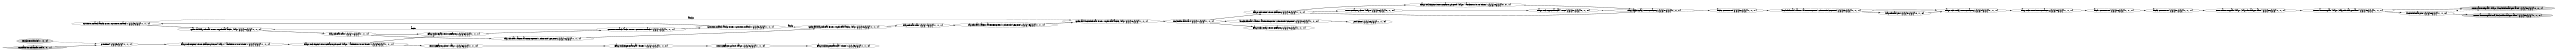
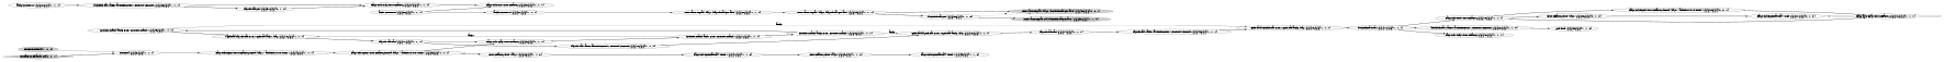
  digraph {
    rankdir=LR
    node [fillcolor=white shape=ellipse style=filled]
    edge [style=bold]
    n1 [label="EasyMock.replay(resourceFactory)@@@21@@@['1', '1', '1']" shape=diamond]
    n2 [label="latch2.countDown()@@@22@@@['1', '1', '1']"]
    n3 [label="blockedThread.waitForValueToBeGotten(1,TimeUnit.SECONDS)@@@23@@@['1', '1', '1']"]
    n4 [label="resourceFactory.close(\"billy0\")@@@26@@@['0', '1', '0']"]
    n5 [label="EasyMock.expectLastCall().once()@@@27@@@['0', '1', '0']"]
    n6 [label="latch3.countDown()@@@27@@@['1', '1', '1']"]
    n7 [label="Assert.assertEquals(\"billy1\",billy1Thread.getValue())@@@28@@@['1', '1', '1']"]
    n8 [label="Assert.assertEquals(\"billy0\",billy0Thread.getValue())@@@29@@@['1', '1', '1']"]
    n9 [fillcolor=lightgray label="Assert.assertEquals(\"billy0\",blockedThread.getValue())@@@30@@@['0', '0', '1']"]
    n10 [label="blockedThread.join()@@@38@@@['1', '1', '0']"]
    n11 [label="EasyMock.reset(resourceFactory)@@@19@@@['1', '1', '1']"]
    n12 [label="EasyMock.expect(resourceFactory.isGood(\"billy0\")).andReturn(true).times(1)@@@20@@@['0', '0', '1']"]
    n13 [label="CountDownLatch latch1 = new CountDownLatch(1)@@@7@@@['1', '1', '1']"]
    n14 [label="MyThread billy1Thread = new MyThread(latch1,\"billy\")@@@10@@@['1', '1', '1']"]
    n15 [label="CountDownLatch latch2 = new CountDownLatch(1)@@@8@@@['1', '1', '1']"]
    n16 [label="billy1Thread.start()@@@11@@@['1', '1', '1']"]
    n17 [label="CountDownLatch latch3 = new CountDownLatch(1)@@@9@@@['1', '1', '1']"]
    n18 [label="MyThread billy0Thread = new MyThread(latch2,\"billy\")@@@13@@@['1', '1', '1']"]
    n19 [label="blockedThread.waitForValueToBeGotten(1,TimeUnit.SECONDS)@@@22@@@['1', '1', '0']"]
    n20 [label="pool.close()@@@23@@@['1', '1', '0']"]
    n21 [label="EasyMock.verify(resourceFactory)@@@24@@@['1', '1', '1']"]
    n22 [label="billy0Thread.join()@@@31@@@['0', '1', '0']"]
    n23 [label="billy1Thread.waitForValueToBeGotten(1,TimeUnit.SECONDS)@@@12@@@['1', '1', '1']"]
    n24 [label="EasyMock.replay(resourceFactory)@@@6@@@['1', '1', '1']"]
    n25 [label="EasyMock.verify(resourceFactory)@@@18@@@['1', '1', '1']"]
    n26 [label="primePool()@@@3@@@['1', '1', '1']"]
    n27 [label="EasyMock.expect(resourceFactory.isGood(\"billy1\")).andReturn(true).times(1)@@@4@@@['1', '1', '1']"]
    n28 [label="EasyMock.expect(resourceFactory.isGood(\"billy0\")).andReturn(true).times(1)@@@5@@@['1', '1', '1']"]
    n29 [label="EasyMock.reset(resourceFactory)@@@25@@@['1', '1', '1']"]
    n30 [label="latch1.countDown()@@@26@@@['1', '1', '1']"]
    n31 [label="EasyMock.expectLastCall().times(1)@@@9@@@['1', '1', '0']"]
    n32 [label="resourceFactory.close(\"sally1\")@@@6@@@['1', '1', '0']"]
    n33 [label="MyThread blockedThread = new MyThread(latch3,\"billy\")@@@16@@@['1', '1', '1']"]
    n34 [label="billy0Thread.start()@@@14@@@['1', '1', '1']"]
    n35 [fillcolor=lightgray label="Assert.assertEquals(null,blockedThread.getValue())@@@39@@@['1', '1', '0']"]
    n36 [fillcolor=lightgray label="testCloseUnblocks['1', '0', '0']"]
    n37 [label="blockedThread.start()@@@17@@@['1', '1', '1']"]
    n38 [label="billy0Thread.waitForValueToBeGotten(1,TimeUnit.SECONDS)@@@15@@@['1', '1', '1']"]
    n39 [label="EasyMock.expectLastCall().times(1)@@@7@@@['1', '1', '0']"]
    n40 [label="resourceFactory.close(\"sally0\")@@@8@@@['1', '1', '0']"]
    n41 [fillcolor=lightgray label="testTakeMoreThanAllowed['0', '0', '1']" shape=diamond]
-   n1 -> n2
    n2 -> n3
    n3 -> n21
    n3 -> n22
    n4 -> n5
    n5 -> n1 [style=solid]
    n6 -> n7
    n7 -> n8
    n8 -> n9
    n8 -> n10
    n10 -> n9 [label=0 style=dashed]
    n10 -> n35
    n11 -> n1
    n11 -> n4
    n11 -> n12
    n12 -> n1
    n13 -> n14 [label=latch1 style=solid]
    n13 -> n15
    n14 -> n16
    n15 -> n17
    n15 -> n18 [label=latch2 style=solid]
    n16 -> n23
    n16 -> n24
    n17 -> n14
    n17 -> n33 [label=latch3 style=solid]
    n18 -> n34
    n19 -> n20
    n21 -> n29
    n22 -> n21
    n23 -> n18
    n24 -> n13
    n26 -> n27
    n27 -> n28
    n28 -> n24
    n28 -> n32
-   n29 -> n30
+   n30 -> n29
    n30 -> n6
    n32 -> n39
    n33 -> n37
    n34 -> n38
    n36 -> n26 [style=solid]
    n37 -> n11
    n37 -> n19
    n37 -> n25
    n38 -> n33
    n39 -> n40
    n40 -> n31
    n41 -> n26
  }
